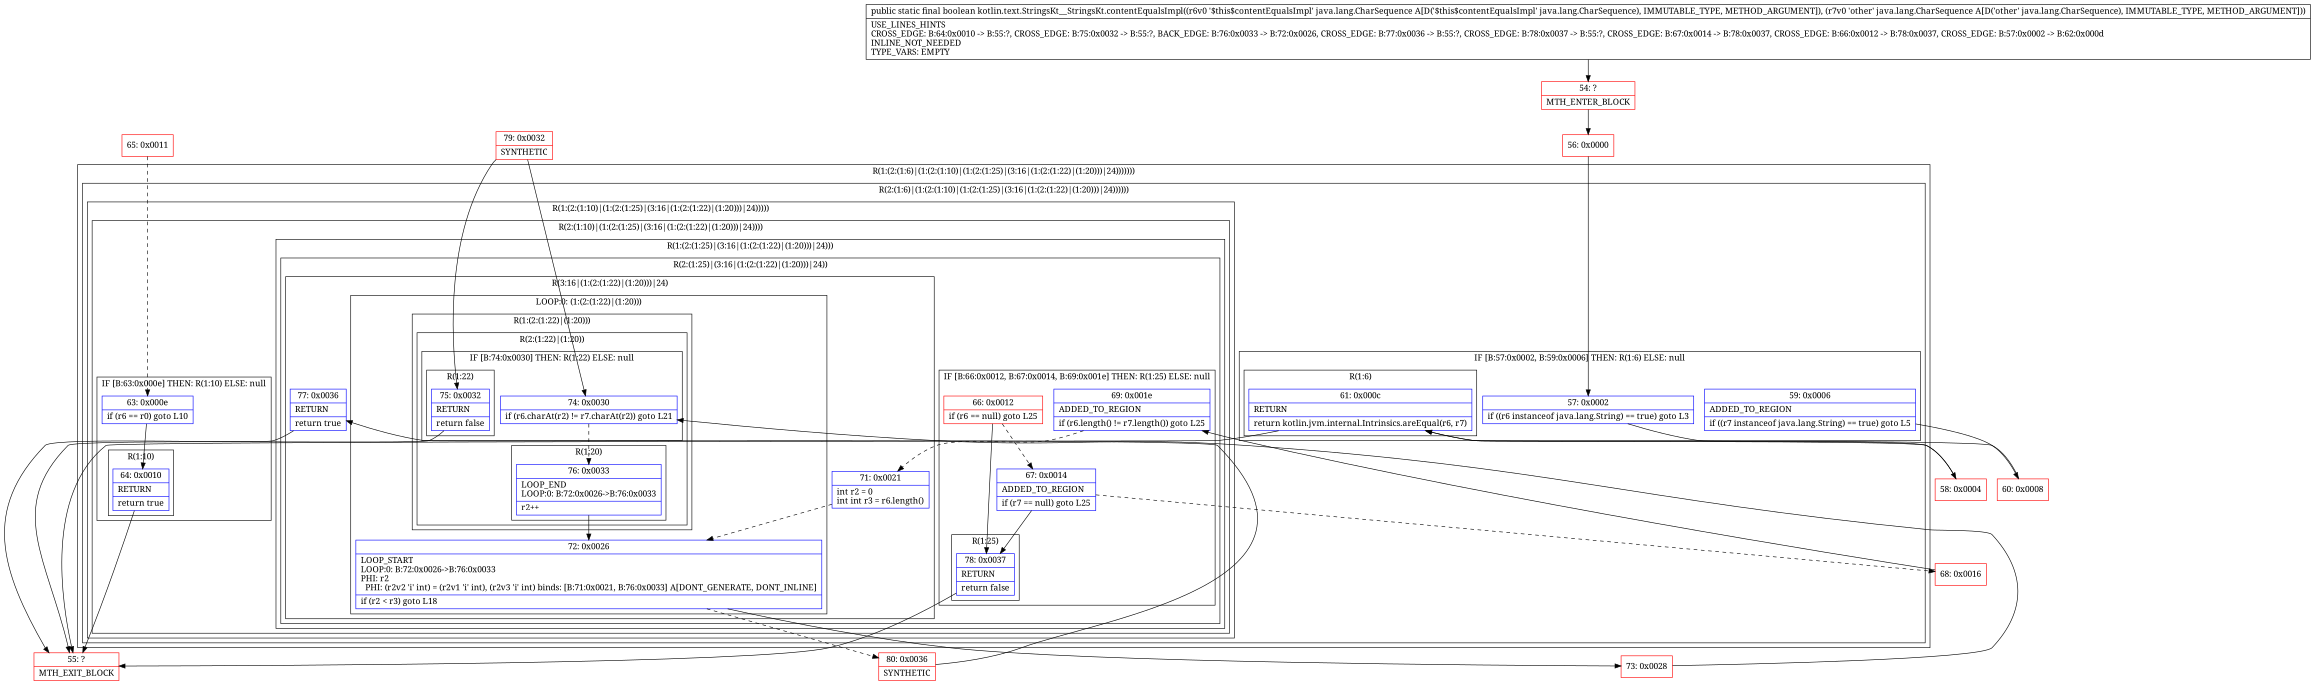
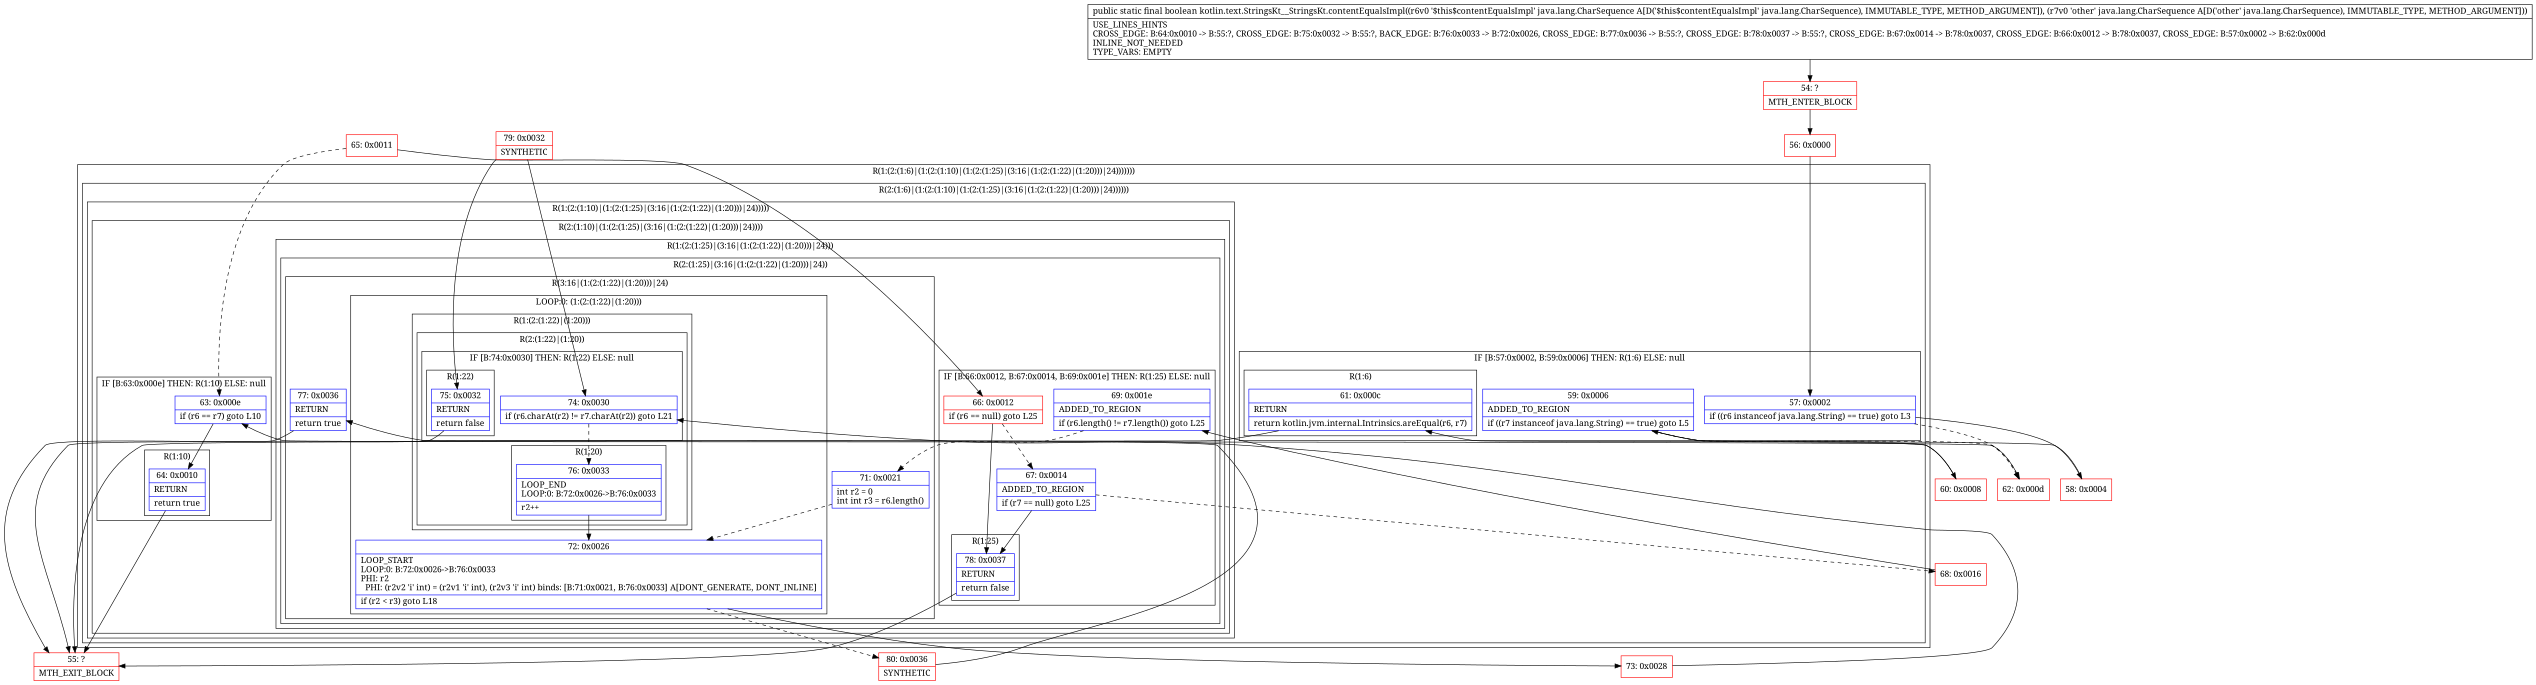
  digraph {
    fontname="Noto Serif"
    node [color=blue fontname="Noto Serif" shape=record]
    edge [fontname="Noto Serif"]
    n1 [label="{61\:\ 0x000c|RETURN\l|return kotlin.jvm.internal.Intrinsics.areEqual(r6, r7)\l}"]
    n2 [label="{57\:\ 0x0002|if ((r6 instanceof java.lang.String) == true) goto L3\l}"]
    n3 [label="{59\:\ 0x0006|ADDED_TO_REGION\l|if ((r7 instanceof java.lang.String) == true) goto L5\l}"]
    n4 [label="{64\:\ 0x0010|RETURN\l|return true\l}"]
-   n5 [label="{63\:\ 0x000e|if (r6 == r0) goto L10\l}"]
+   n5 [label="{63\:\ 0x000e|if (r6 == r7) goto L10\l}"]
    n6 [label="{78\:\ 0x0037|RETURN\l|return false\l}"]
    n7 [color=red label="{66\:\ 0x0012|if (r6 == null) goto L25\l}"]
    n8 [label="{67\:\ 0x0014|ADDED_TO_REGION\l|if (r7 == null) goto L25\l}"]
    n9 [label="{69\:\ 0x001e|ADDED_TO_REGION\l|if (r6.length() != r7.length()) goto L25\l}"]
    n10 [label="{75\:\ 0x0032|RETURN\l|return false\l}"]
    n11 [label="{74\:\ 0x0030|if (r6.charAt(r2) != r7.charAt(r2)) goto L21\l}"]
    n12 [label="{76\:\ 0x0033|LOOP_END\lLOOP:0: B:72:0x0026\-\>B:76:0x0033\l|r2++\l}"]
    n13 [label="{72\:\ 0x0026|LOOP_START\lLOOP:0: B:72:0x0026\-\>B:76:0x0033\lPHI: r2 \l  PHI: (r2v2 'i' int) = (r2v1 'i' int), (r2v3 'i' int) binds: [B:71:0x0021, B:76:0x0033] A[DONT_GENERATE, DONT_INLINE]\l|if (r2 \< r3) goto L18\l}"]
    n14 [label="{71\:\ 0x0021|int r2 = 0\lint int r3 = r6.length()\l}"]
    n15 [label="{77\:\ 0x0036|RETURN\l|return true\l}"]
    n16 [color=red label="{55\:\ ?|MTH_EXIT_BLOCK\l}"]
    n17 [color=red label="{58\:\ 0x0004}"]
+   n18 [color=red label="{62\:\ 0x000d}"]
    n19 [color=red label="{60\:\ 0x0008}"]
    n20 [color=red label="{68\:\ 0x0016}"]
    n21 [color=red label="{73\:\ 0x0028}"]
    n22 [color=red label="{80\:\ 0x0036|SYNTHETIC\l}"]
    n23 [color=red label="{65\:\ 0x0011}"]
    n24 [color=red label="{79\:\ 0x0032|SYNTHETIC\l}"]
    n25 [color=red label="{54\:\ ?|MTH_ENTER_BLOCK\l}"]
    n26 [color=red label="{56\:\ 0x0000}"]
    n27 [label="{public static final boolean kotlin.text.StringsKt__StringsKt.contentEqualsImpl((r6v0 '$this$contentEqualsImpl' java.lang.CharSequence A[D('$this$contentEqualsImpl' java.lang.CharSequence), IMMUTABLE_TYPE, METHOD_ARGUMENT]), (r7v0 'other' java.lang.CharSequence A[D('other' java.lang.CharSequence), IMMUTABLE_TYPE, METHOD_ARGUMENT]))  | USE_LINES_HINTS\lCROSS_EDGE: B:64:0x0010 \-\> B:55:?, CROSS_EDGE: B:75:0x0032 \-\> B:55:?, BACK_EDGE: B:76:0x0033 \-\> B:72:0x0026, CROSS_EDGE: B:77:0x0036 \-\> B:55:?, CROSS_EDGE: B:78:0x0037 \-\> B:55:?, CROSS_EDGE: B:67:0x0014 \-\> B:78:0x0037, CROSS_EDGE: B:66:0x0012 \-\> B:78:0x0037, CROSS_EDGE: B:57:0x0002 \-\> B:62:0x000d\lINLINE_NOT_NEEDED\lTYPE_VARS: EMPTY\l}" color=""]
    subgraph cluster_1 {
      label="R(1:(2:(1:6)|(1:(2:(1:10)|(1:(2:(1:25)|(3:16|(1:(2:(1:22)|(1:20)))|24)))))))"
      subgraph cluster_2 {
        label="R(2:(1:6)|(1:(2:(1:10)|(1:(2:(1:25)|(3:16|(1:(2:(1:22)|(1:20)))|24))))))"
        subgraph cluster_3 {
          label="IF [B:57:0x0002, B:59:0x0006] THEN: R(1:6) ELSE: null"
          n2
          n3
          subgraph cluster_4 {
            label="R(1:6)"
            n1
          }
        }
        subgraph cluster_5 {
          label="R(1:(2:(1:10)|(1:(2:(1:25)|(3:16|(1:(2:(1:22)|(1:20)))|24)))))"
          subgraph cluster_6 {
            label="R(2:(1:10)|(1:(2:(1:25)|(3:16|(1:(2:(1:22)|(1:20)))|24))))"
            subgraph cluster_7 {
              label="IF [B:63:0x000e] THEN: R(1:10) ELSE: null"
              n5
              subgraph cluster_8 {
                label="R(1:10)"
                n4
              }
            }
            subgraph cluster_9 {
              label="R(1:(2:(1:25)|(3:16|(1:(2:(1:22)|(1:20)))|24)))"
              subgraph cluster_10 {
                label="R(2:(1:25)|(3:16|(1:(2:(1:22)|(1:20)))|24))"
                subgraph cluster_11 {
                  label="IF [B:66:0x0012, B:67:0x0014, B:69:0x001e] THEN: R(1:25) ELSE: null"
                  n7
                  n8
                  n9
                  subgraph cluster_12 {
                    label="R(1:25)"
                    n6
                  }
                }
                subgraph cluster_13 {
                  label="R(3:16|(1:(2:(1:22)|(1:20)))|24)"
                  n14
                  n15
                  subgraph cluster_14 {
                    label="LOOP:0: (1:(2:(1:22)|(1:20)))"
                    n13
                    subgraph cluster_15 {
                      label="R(1:(2:(1:22)|(1:20)))"
                      subgraph cluster_16 {
                        label="R(2:(1:22)|(1:20))"
                        subgraph cluster_17 {
                          label="IF [B:74:0x0030] THEN: R(1:22) ELSE: null"
                          n11
                          subgraph cluster_18 {
                            label="R(1:22)"
                            n10
                          }
                        }
                        subgraph cluster_19 {
                          label="R(1:20)"
                          n12
                        }
                      }
                    }
                  }
                }
              }
            }
          }
        }
      }
    }
    n1 -> n16
    n2 -> n17
+   n2 -> n18 [style=dashed]
+   n3 -> n18 [style=dashed]
    n3 -> n19
    n4 -> n16
    n5 -> n4
    n6 -> n16
    n7 -> n6
    n7 -> n8 [style=dashed]
    n8 -> n6
    n8 -> n20 [style=dashed]
    n9 -> n14 [style=dashed]
    n10 -> n16
    n11 -> n12 [style=dashed]
    n12 -> n13
    n13 -> n21
    n13 -> n22 [style=dashed]
    n14 -> n13 [style=dashed]
    n15 -> n16
-   n17 -> n1
+   n17 -> n3
+   n18 -> n5
    n19 -> n1
    n20 -> n9
    n21 -> n11
    n22 -> n15
    n23 -> n5 [style=dashed]
+   n23 -> n7
    n24 -> n10
    n24 -> n11
    n25 -> n26
    n26 -> n2
    n27 -> n25
  }
